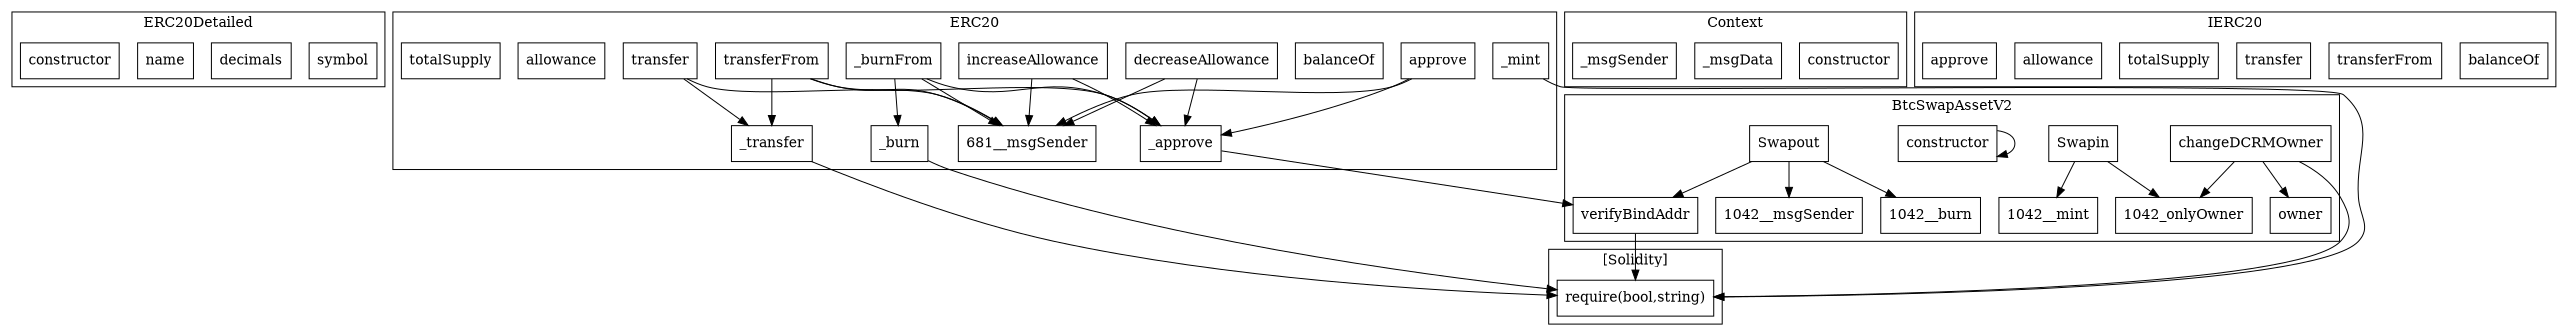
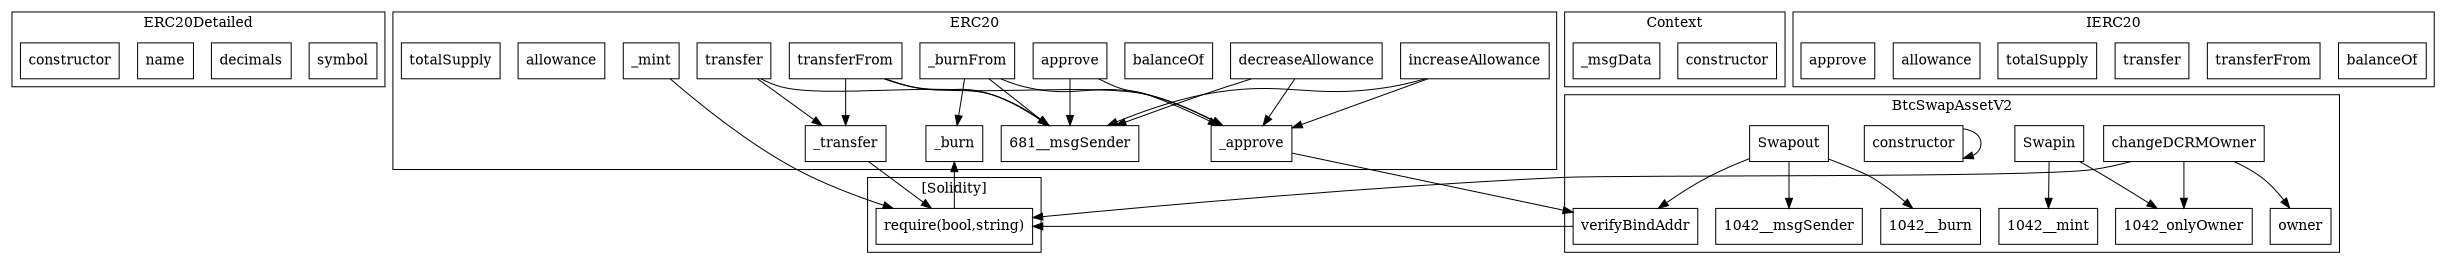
  strict digraph {
    rankdir=TB
    node [shape=box]
    n1 [label=symbol]
    n2 [label=decimals]
    n3 [label=name]
    n4 [label=constructor]
    n5 [label=transfer]
    n6 [label=_transfer]
    "681__msgSender"
    n8 [label=_burn]
    n9 [label=_burnFrom]
    n10 [label=_approve]
    n11 [label=balanceOf]
    n12 [label=approve]
    n13 [label=decreaseAllowance]
    n14 [label=increaseAllowance]
    n15 [label=_mint]
    n16 [label=transferFrom]
    n17 [label=allowance]
    n18 [label=totalSupply]
    n19 [label=owner]
    n20 [label=changeDCRMOwner]
    "1042_onlyOwner"
    n22 [label=Swapin]
    "1042__mint"
    n24 [label=verifyBindAddr]
    n25 [label=constructor]
    n26 [label=Swapout]
    "1042__msgSender"
    "1042__burn"
    n29 [label=constructor]
    n30 [label=_msgData]
-   n31 [label=_msgSender]
    n32 [label=balanceOf]
    n33 [label=transferFrom]
    n34 [label=transfer]
    n35 [label=totalSupply]
    n36 [label=allowance]
    n37 [label=approve]
    "require(bool,string)"
    subgraph cluster_1 {
      label=ERC20Detailed
      n1
      n2
      n3
      n4
    }
    subgraph cluster_2 {
      label=ERC20
      n5
      n6
      "681__msgSender"
      n8
      n9
      n10
      n11
      n12
      n13
      n14
      n15
      n16
      n17
      n18
    }
    subgraph cluster_3 {
      label=BtcSwapAssetV2
      n19
      n20
      "1042_onlyOwner"
      n22
      "1042__mint"
      n24
      n25
      n26
      "1042__msgSender"
      "1042__burn"
    }
    subgraph cluster_4 {
      label=Context
      n29
      n30
-     n31
    }
    subgraph cluster_5 {
      label=IERC20
      n32
      n33
      n34
      n35
      n36
      n37
    }
    subgraph cluster_6 {
      label="[Solidity]"
      "require(bool,string)"
    }
    n5 -> n6
    n5 -> "681__msgSender"
    n6 -> "require(bool,string)"
-   n8 -> "require(bool,string)"
+   "require(bool,string)" -> n8
    n9 -> "681__msgSender"
    n9 -> n8
    n9 -> n10
    n10 -> n24
    n12 -> "681__msgSender"
    n12 -> n10
    n13 -> "681__msgSender"
    n13 -> n10
    n14 -> "681__msgSender"
    n14 -> n10
    n15 -> "require(bool,string)"
    n16 -> n6
    n16 -> "681__msgSender"
    n16 -> n10
    n20 -> n19
    n20 -> "1042_onlyOwner"
    n20 -> "require(bool,string)"
    n22 -> "1042_onlyOwner"
    n22 -> "1042__mint"
    n24 -> "require(bool,string)"
    n25 -> n25
    n26 -> n24
    n26 -> "1042__msgSender"
    n26 -> "1042__burn"
  }
